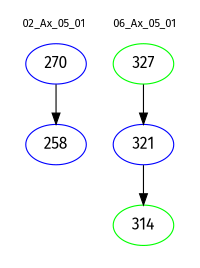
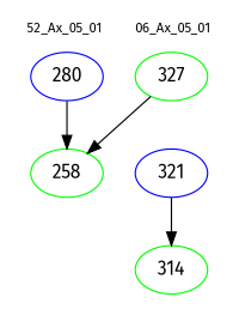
  digraph {
    fontname="Fira Sans"
    node [color=green fontname="Fira Sans"]
    edge [color=black fontname="Fira Sans"]
-   n1 [color=blue label=270]
-   n2 [color=blue label=258]
+   n1 [color=blue label=280]
+   n2 [label=258]
    n3 [label=327]
    n4 [color=blue label=321]
    n5 [label=314]
    subgraph cluster_1 {
      color=white
      fontsize=10
-     label="02_Ax_05_01"
+     label="52_Ax_05_01"
      n1
      n2
    }
    subgraph cluster_2 {
      color=white
      fontsize=10
      label="06_Ax_05_01"
      n3
      n4
      n5
    }
    n1 -> n2
-   n3 -> n4
+   n3 -> n2
    n4 -> n5
  }
